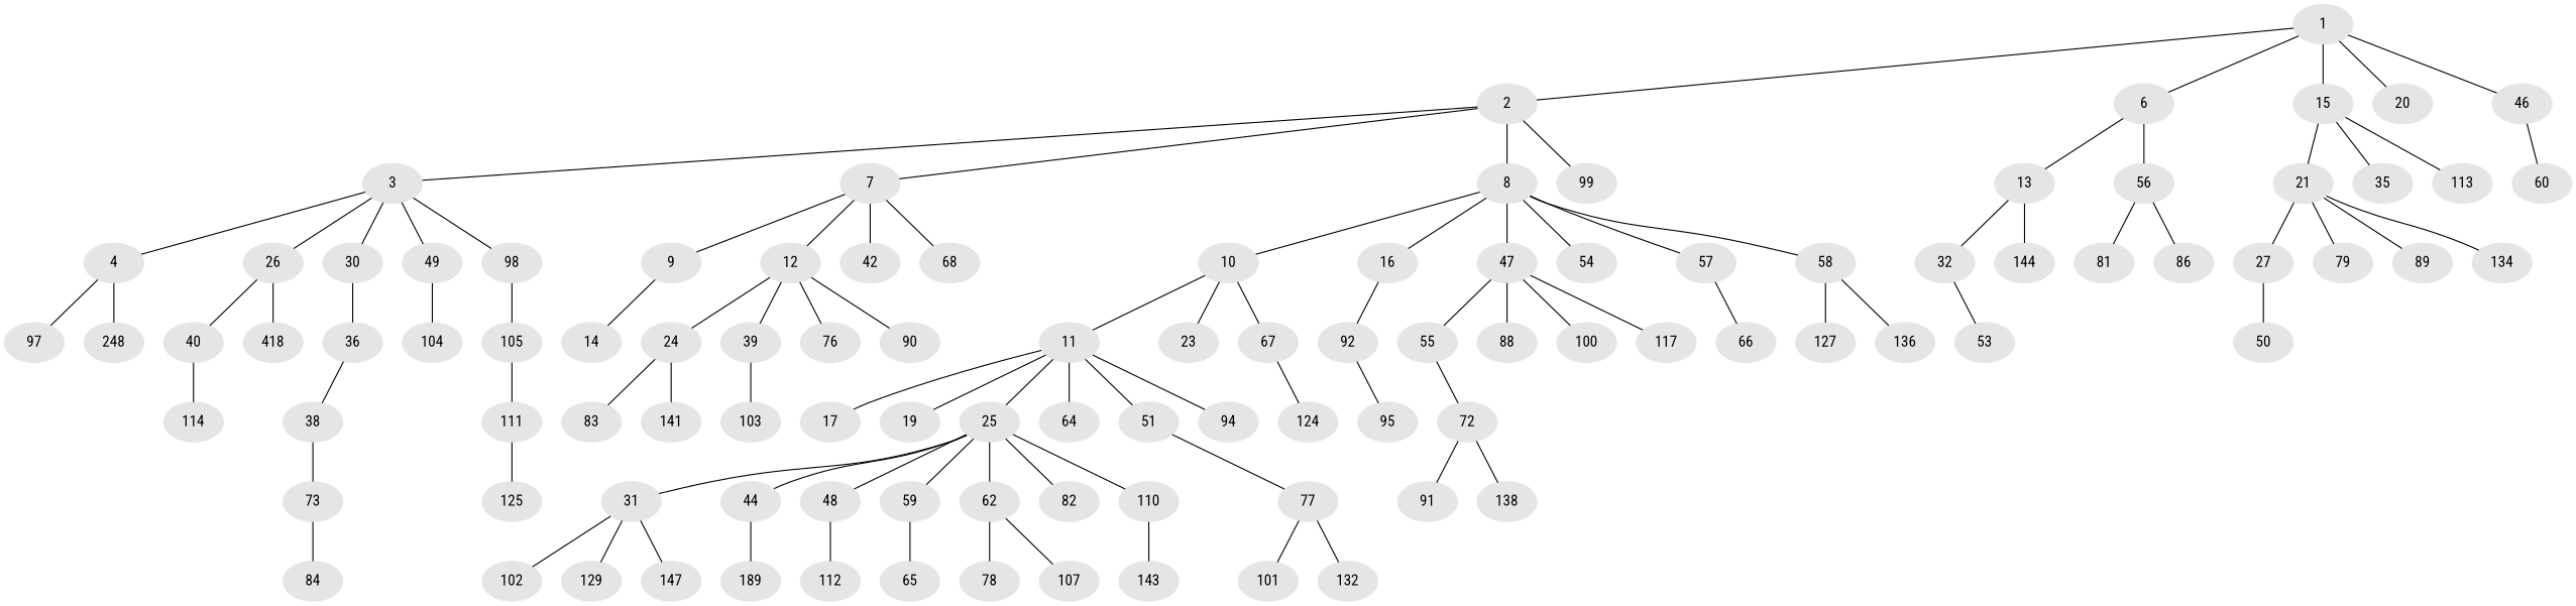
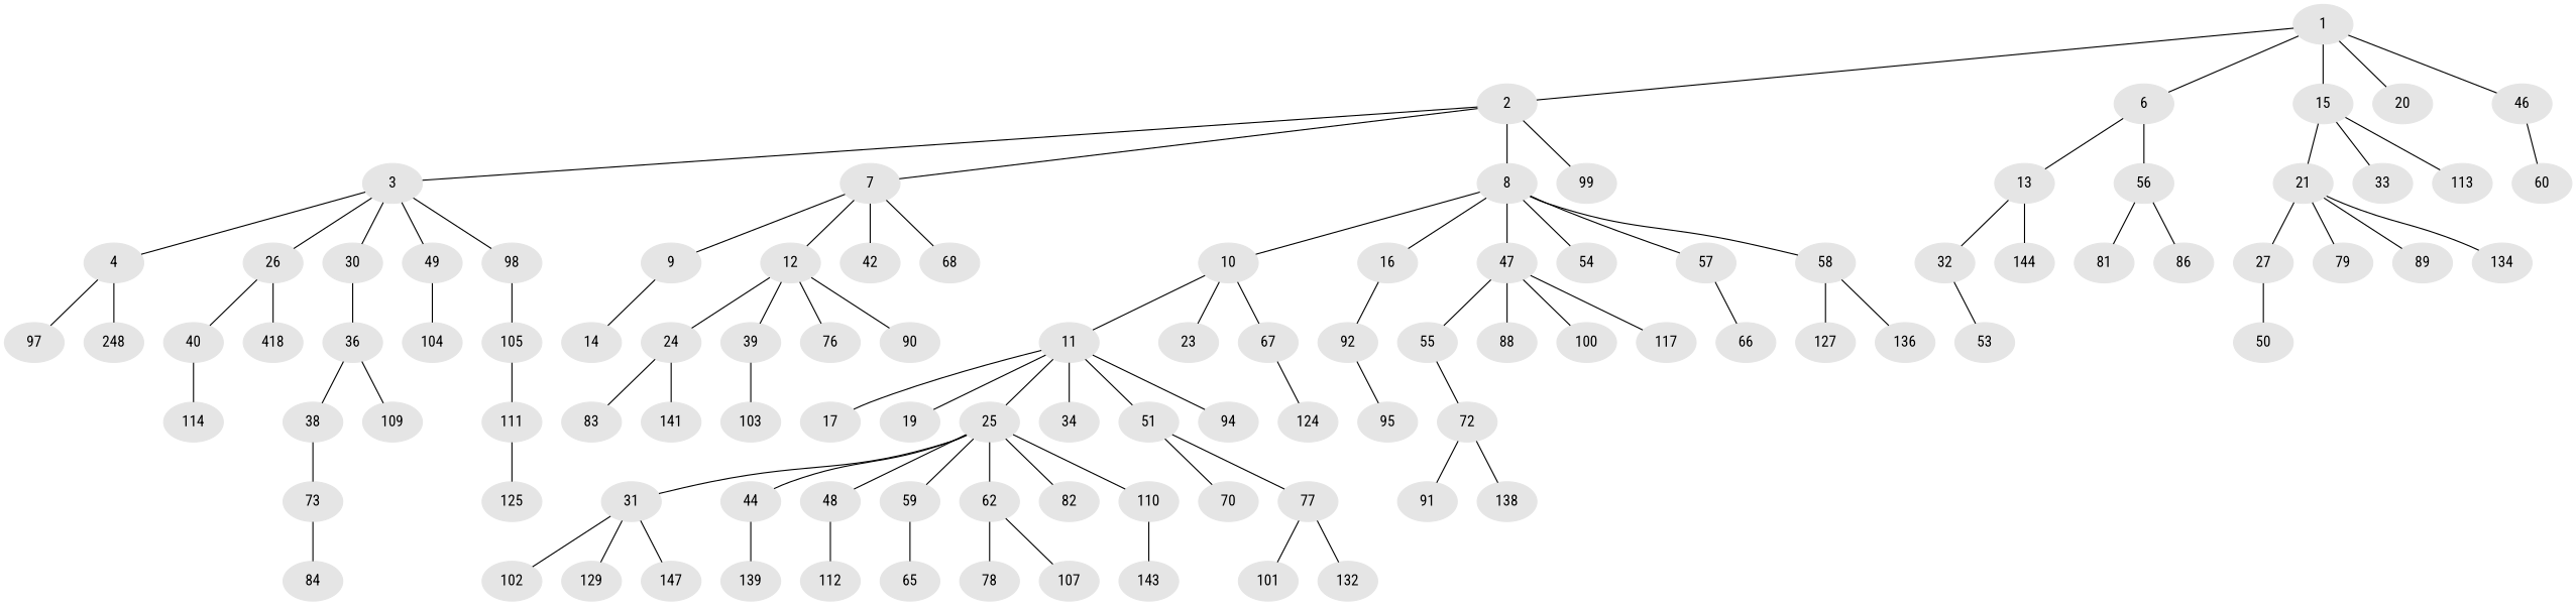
  graph {
    fontname="Roboto Condensed"
    node [color=gray90 fontname="Roboto Condensed" style=filled]
    edge [fontname="Roboto Condensed"]
    1 [super="+119"]
    2 [super="+145"]
    6
    15 [super="+43"]
    20
    46 [super="+87"]
    3 [super="+5"]
    7 [super="+93"]
    8 [super="+45"]
    99 [super="+131"]
    13 [super="+121"]
    56 [super="+64"]
    21 [super="+22"]
-   35 [super="+41"]
+   35 [super="+41" label=33]
    113 [super="+137"]
    60
    4 [super="+29"]
    26 [super="+33"]
    30
    49 [super="+142"]
    98
    9
    12
    42 [super="+128"]
    68 [super="+106"]
    10 [super="+74"]
    16 [super="+63"]
    47 [super="+108"]
    54
    57
    58 [super="+123"]
    97
    n33 [label=248]
    40
    n35 [label=418]
    36 [super="+115"]
    104
    105 [super="+130"]
    32
    144
    81
    86
    14
    24 [super="+80"]
    39 [super="+133"]
    76
    90
    11 [super="+18"]
    23
    67
    92
    55 [super="+140"]
    88
    100
    117
    66 [super="+120"]
    127
    136
    17 [super="+37"]
    19 [super="+122"]
    25 [super="+28"]
-   34 [label=64]
+   34
    51 [super="+52"]
    94
    124 [super="+126"]
    31 [super="+69"]
    44 [super="+61"]
    48
    59 [super="+85"]
    62 [super="+71"]
    82
    110
+   70
    77 [super="+116"]
    83
    141
    103
    53
    27
    79
    89
    134
    95 [super="+96"]
    50
    102
    129
    147
-   139 [label=189]
+   139
    112
    65
    78
    107 [super="+135"]
    143
    114
    38 [super="+149"]
+   109
    73 [super="+146"]
    84
    72 [super="+75"]
    101
    132
    91
    138
    111
    125
    1 -- 2
    1 -- 6
    1 -- 15
    1 -- 20
    1 -- 46
    2 -- 3
    2 -- 7
    2 -- 8
    2 -- 99
    6 -- 13
    6 -- 56
    15 -- 21
    15 -- 35
    15 -- 113
    46 -- 60
    3 -- 4
    3 -- 26
    3 -- 30
    3 -- 49
    3 -- 98
    7 -- 9
    7 -- 12
    7 -- 42
    7 -- 68
    8 -- 10
    8 -- 16
    8 -- 47
    8 -- 54
    8 -- 57
    8 -- 58
    13 -- 32
    13 -- 144
    56 -- 81
    56 -- 86
    21 -- 27
    21 -- 79
    21 -- 89
    21 -- 134
    4 -- 97
    4 -- n33
    26 -- 40
    26 -- n35
    30 -- 36
    49 -- 104
    98 -- 105
    9 -- 14
    12 -- 24
    12 -- 39
    12 -- 76
    12 -- 90
    10 -- 11
    10 -- 23
    10 -- 67
    16 -- 92
    47 -- 55
    47 -- 88
    47 -- 100
    47 -- 117
    57 -- 66
    58 -- 127
    58 -- 136
    40 -- 114
    36 -- 38
+   36 -- 109
    105 -- 111
    32 -- 53
    24 -- 83
    24 -- 141
    39 -- 103
    11 -- 17
    11 -- 19
    11 -- 25
    11 -- 34
    11 -- 51
    11 -- 94
    67 -- 124
    92 -- 95
    55 -- 72
    25 -- 31
    25 -- 44
    25 -- 48
    25 -- 59
    25 -- 62
    25 -- 82
    25 -- 110
+   51 -- 70
    51 -- 77
    31 -- 102
    31 -- 129
    31 -- 147
    44 -- 139
    48 -- 112
    59 -- 65
    62 -- 78
    62 -- 107
    110 -- 143
    77 -- 101
    77 -- 132
    27 -- 50
    38 -- 73
    73 -- 84
    72 -- 91
    72 -- 138
    111 -- 125
  }
